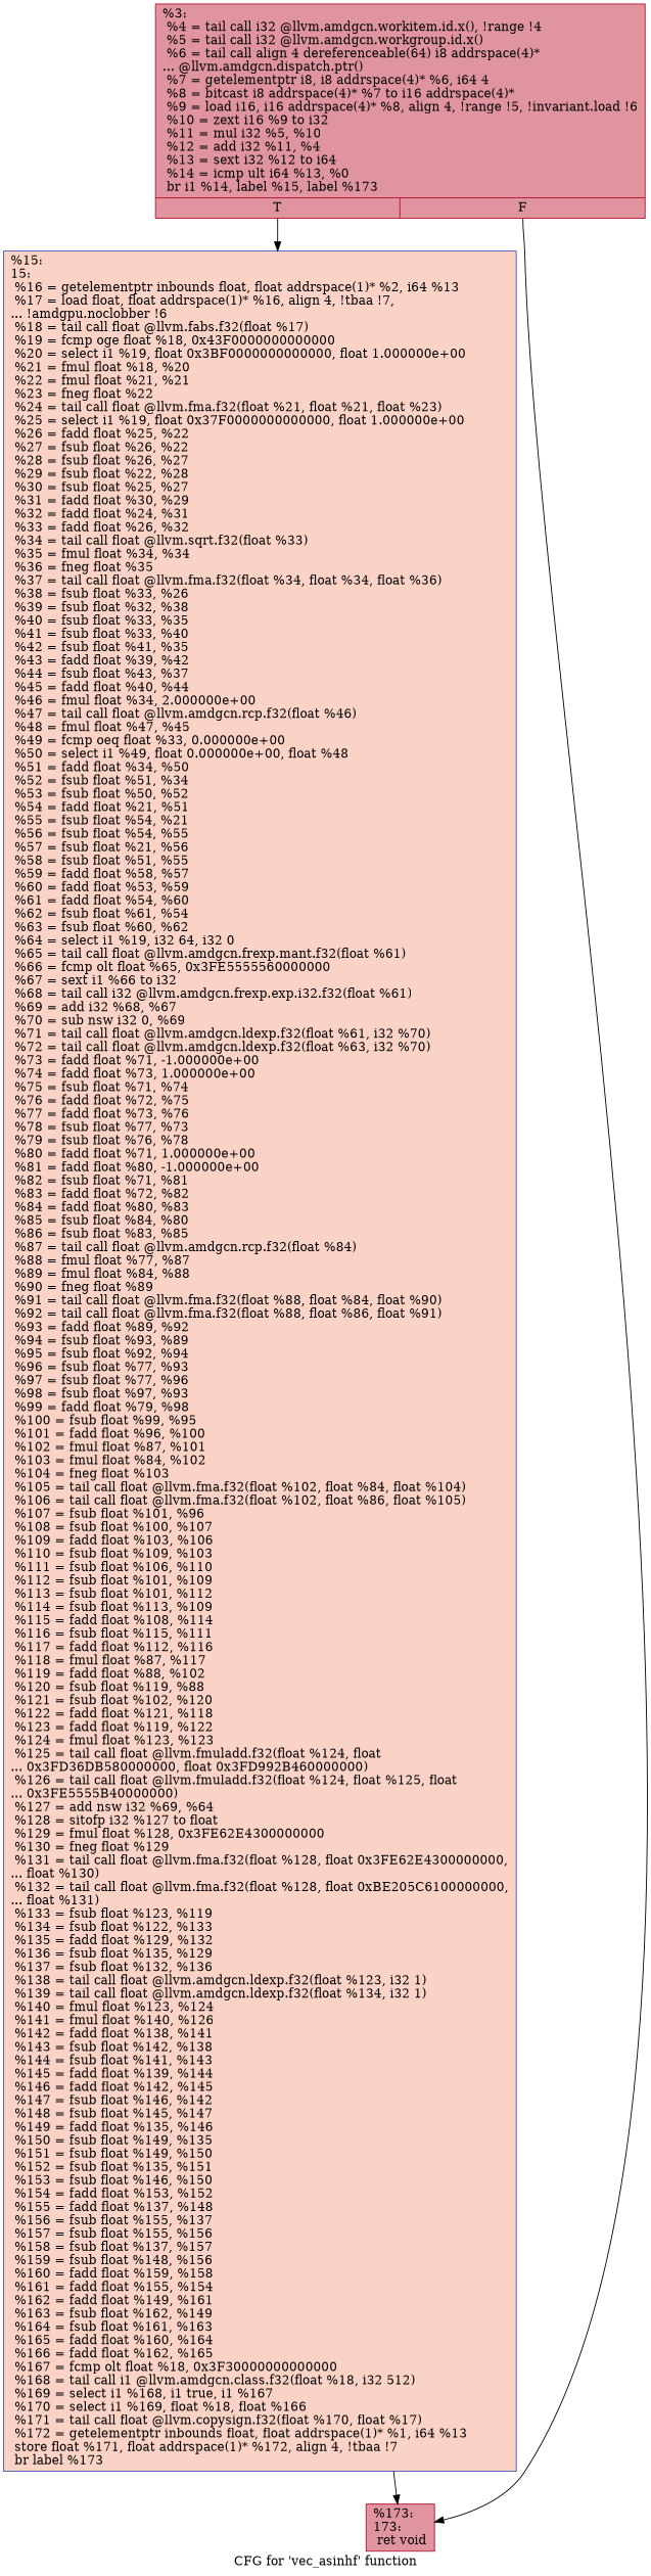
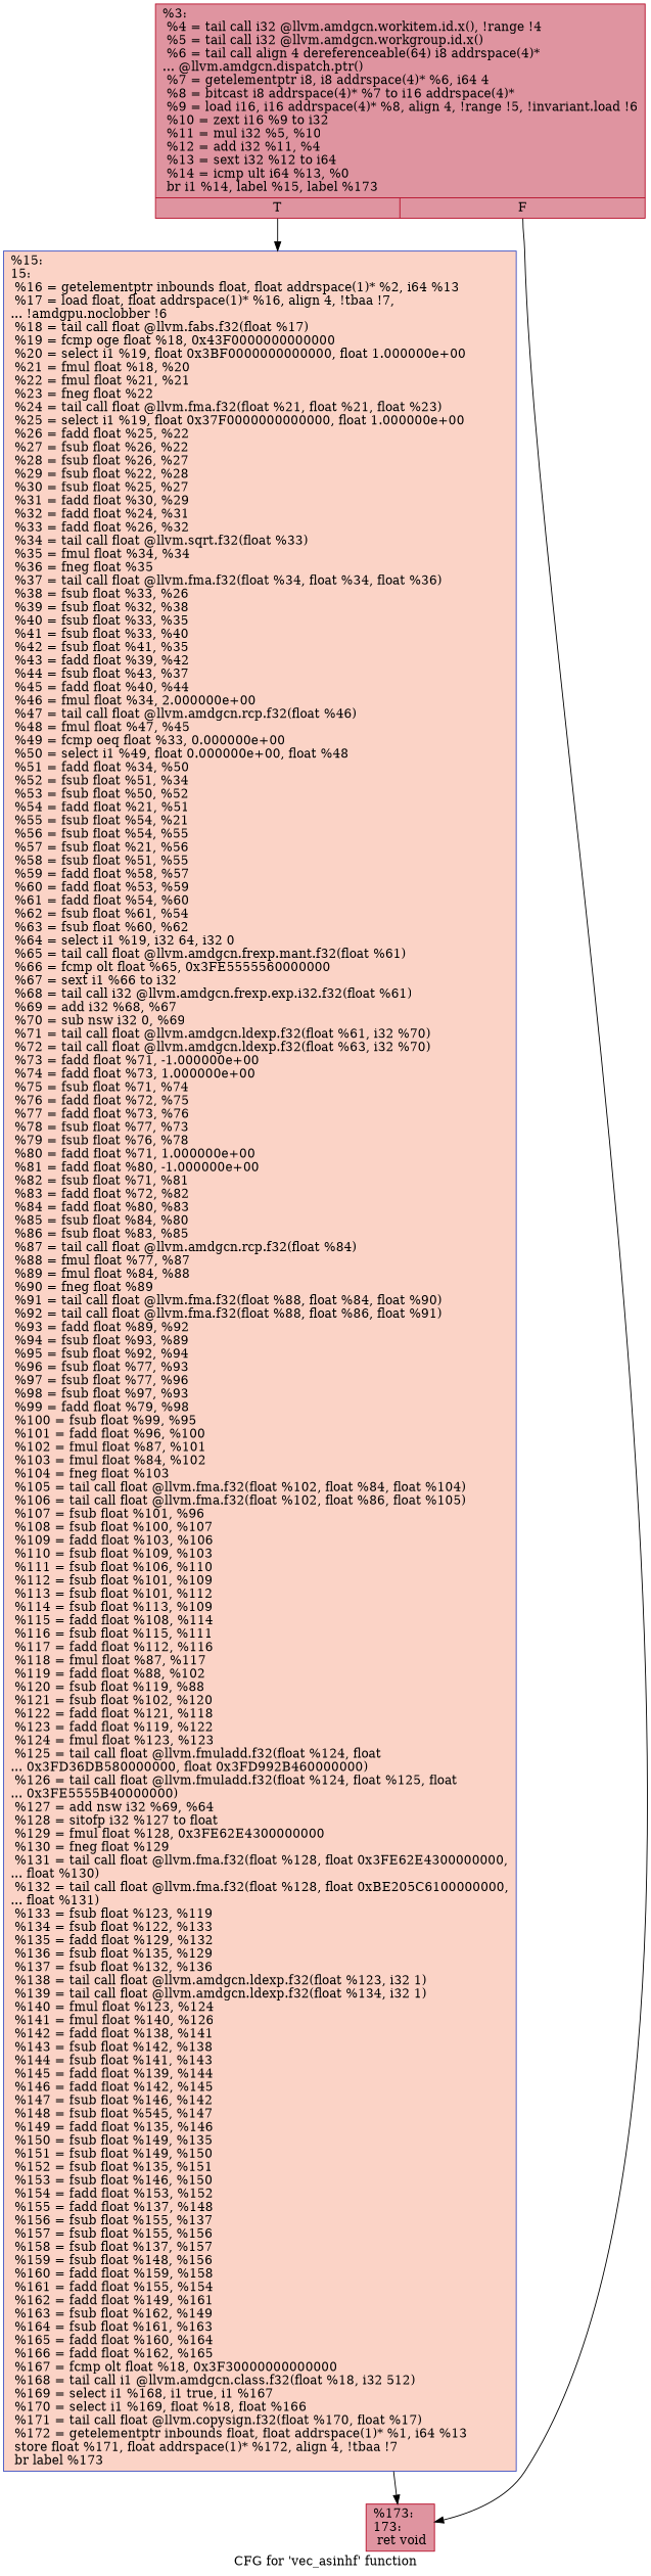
  digraph {
    label="CFG for 'vec_asinhf' function"
    node [color="#b70d28ff" fillcolor="#b70d2870" shape=record style=filled]
    n1 [label="{%3:\l  %4 = tail call i32 @llvm.amdgcn.workitem.id.x(), !range !4\l  %5 = tail call i32 @llvm.amdgcn.workgroup.id.x()\l  %6 = tail call align 4 dereferenceable(64) i8 addrspace(4)*\l... @llvm.amdgcn.dispatch.ptr()\l  %7 = getelementptr i8, i8 addrspace(4)* %6, i64 4\l  %8 = bitcast i8 addrspace(4)* %7 to i16 addrspace(4)*\l  %9 = load i16, i16 addrspace(4)* %8, align 4, !range !5, !invariant.load !6\l  %10 = zext i16 %9 to i32\l  %11 = mul i32 %5, %10\l  %12 = add i32 %11, %4\l  %13 = sext i32 %12 to i64\l  %14 = icmp ult i64 %13, %0\l  br i1 %14, label %15, label %173\l|{<s0>T|<s1>F}}"]
-   n2 [color="#3d50c3ff" fillcolor="#f59c7d70" label="{%15:\l15:                                               \l  %16 = getelementptr inbounds float, float addrspace(1)* %2, i64 %13\l  %17 = load float, float addrspace(1)* %16, align 4, !tbaa !7,\l... !amdgpu.noclobber !6\l  %18 = tail call float @llvm.fabs.f32(float %17)\l  %19 = fcmp oge float %18, 0x43F0000000000000\l  %20 = select i1 %19, float 0x3BF0000000000000, float 1.000000e+00\l  %21 = fmul float %18, %20\l  %22 = fmul float %21, %21\l  %23 = fneg float %22\l  %24 = tail call float @llvm.fma.f32(float %21, float %21, float %23)\l  %25 = select i1 %19, float 0x37F0000000000000, float 1.000000e+00\l  %26 = fadd float %25, %22\l  %27 = fsub float %26, %22\l  %28 = fsub float %26, %27\l  %29 = fsub float %22, %28\l  %30 = fsub float %25, %27\l  %31 = fadd float %30, %29\l  %32 = fadd float %24, %31\l  %33 = fadd float %26, %32\l  %34 = tail call float @llvm.sqrt.f32(float %33)\l  %35 = fmul float %34, %34\l  %36 = fneg float %35\l  %37 = tail call float @llvm.fma.f32(float %34, float %34, float %36)\l  %38 = fsub float %33, %26\l  %39 = fsub float %32, %38\l  %40 = fsub float %33, %35\l  %41 = fsub float %33, %40\l  %42 = fsub float %41, %35\l  %43 = fadd float %39, %42\l  %44 = fsub float %43, %37\l  %45 = fadd float %40, %44\l  %46 = fmul float %34, 2.000000e+00\l  %47 = tail call float @llvm.amdgcn.rcp.f32(float %46)\l  %48 = fmul float %47, %45\l  %49 = fcmp oeq float %33, 0.000000e+00\l  %50 = select i1 %49, float 0.000000e+00, float %48\l  %51 = fadd float %34, %50\l  %52 = fsub float %51, %34\l  %53 = fsub float %50, %52\l  %54 = fadd float %21, %51\l  %55 = fsub float %54, %21\l  %56 = fsub float %54, %55\l  %57 = fsub float %21, %56\l  %58 = fsub float %51, %55\l  %59 = fadd float %58, %57\l  %60 = fadd float %53, %59\l  %61 = fadd float %54, %60\l  %62 = fsub float %61, %54\l  %63 = fsub float %60, %62\l  %64 = select i1 %19, i32 64, i32 0\l  %65 = tail call float @llvm.amdgcn.frexp.mant.f32(float %61)\l  %66 = fcmp olt float %65, 0x3FE5555560000000\l  %67 = sext i1 %66 to i32\l  %68 = tail call i32 @llvm.amdgcn.frexp.exp.i32.f32(float %61)\l  %69 = add i32 %68, %67\l  %70 = sub nsw i32 0, %69\l  %71 = tail call float @llvm.amdgcn.ldexp.f32(float %61, i32 %70)\l  %72 = tail call float @llvm.amdgcn.ldexp.f32(float %63, i32 %70)\l  %73 = fadd float %71, -1.000000e+00\l  %74 = fadd float %73, 1.000000e+00\l  %75 = fsub float %71, %74\l  %76 = fadd float %72, %75\l  %77 = fadd float %73, %76\l  %78 = fsub float %77, %73\l  %79 = fsub float %76, %78\l  %80 = fadd float %71, 1.000000e+00\l  %81 = fadd float %80, -1.000000e+00\l  %82 = fsub float %71, %81\l  %83 = fadd float %72, %82\l  %84 = fadd float %80, %83\l  %85 = fsub float %84, %80\l  %86 = fsub float %83, %85\l  %87 = tail call float @llvm.amdgcn.rcp.f32(float %84)\l  %88 = fmul float %77, %87\l  %89 = fmul float %84, %88\l  %90 = fneg float %89\l  %91 = tail call float @llvm.fma.f32(float %88, float %84, float %90)\l  %92 = tail call float @llvm.fma.f32(float %88, float %86, float %91)\l  %93 = fadd float %89, %92\l  %94 = fsub float %93, %89\l  %95 = fsub float %92, %94\l  %96 = fsub float %77, %93\l  %97 = fsub float %77, %96\l  %98 = fsub float %97, %93\l  %99 = fadd float %79, %98\l  %100 = fsub float %99, %95\l  %101 = fadd float %96, %100\l  %102 = fmul float %87, %101\l  %103 = fmul float %84, %102\l  %104 = fneg float %103\l  %105 = tail call float @llvm.fma.f32(float %102, float %84, float %104)\l  %106 = tail call float @llvm.fma.f32(float %102, float %86, float %105)\l  %107 = fsub float %101, %96\l  %108 = fsub float %100, %107\l  %109 = fadd float %103, %106\l  %110 = fsub float %109, %103\l  %111 = fsub float %106, %110\l  %112 = fsub float %101, %109\l  %113 = fsub float %101, %112\l  %114 = fsub float %113, %109\l  %115 = fadd float %108, %114\l  %116 = fsub float %115, %111\l  %117 = fadd float %112, %116\l  %118 = fmul float %87, %117\l  %119 = fadd float %88, %102\l  %120 = fsub float %119, %88\l  %121 = fsub float %102, %120\l  %122 = fadd float %121, %118\l  %123 = fadd float %119, %122\l  %124 = fmul float %123, %123\l  %125 = tail call float @llvm.fmuladd.f32(float %124, float\l... 0x3FD36DB580000000, float 0x3FD992B460000000)\l  %126 = tail call float @llvm.fmuladd.f32(float %124, float %125, float\l... 0x3FE5555B40000000)\l  %127 = add nsw i32 %69, %64\l  %128 = sitofp i32 %127 to float\l  %129 = fmul float %128, 0x3FE62E4300000000\l  %130 = fneg float %129\l  %131 = tail call float @llvm.fma.f32(float %128, float 0x3FE62E4300000000,\l... float %130)\l  %132 = tail call float @llvm.fma.f32(float %128, float 0xBE205C6100000000,\l... float %131)\l  %133 = fsub float %123, %119\l  %134 = fsub float %122, %133\l  %135 = fadd float %129, %132\l  %136 = fsub float %135, %129\l  %137 = fsub float %132, %136\l  %138 = tail call float @llvm.amdgcn.ldexp.f32(float %123, i32 1)\l  %139 = tail call float @llvm.amdgcn.ldexp.f32(float %134, i32 1)\l  %140 = fmul float %123, %124\l  %141 = fmul float %140, %126\l  %142 = fadd float %138, %141\l  %143 = fsub float %142, %138\l  %144 = fsub float %141, %143\l  %145 = fadd float %139, %144\l  %146 = fadd float %142, %145\l  %147 = fsub float %146, %142\l  %148 = fsub float %145, %147\l  %149 = fadd float %135, %146\l  %150 = fsub float %149, %135\l  %151 = fsub float %149, %150\l  %152 = fsub float %135, %151\l  %153 = fsub float %146, %150\l  %154 = fadd float %153, %152\l  %155 = fadd float %137, %148\l  %156 = fsub float %155, %137\l  %157 = fsub float %155, %156\l  %158 = fsub float %137, %157\l  %159 = fsub float %148, %156\l  %160 = fadd float %159, %158\l  %161 = fadd float %155, %154\l  %162 = fadd float %149, %161\l  %163 = fsub float %162, %149\l  %164 = fsub float %161, %163\l  %165 = fadd float %160, %164\l  %166 = fadd float %162, %165\l  %167 = fcmp olt float %18, 0x3F30000000000000\l  %168 = tail call i1 @llvm.amdgcn.class.f32(float %18, i32 512)\l  %169 = select i1 %168, i1 true, i1 %167\l  %170 = select i1 %169, float %18, float %166\l  %171 = tail call float @llvm.copysign.f32(float %170, float %17)\l  %172 = getelementptr inbounds float, float addrspace(1)* %1, i64 %13\l  store float %171, float addrspace(1)* %172, align 4, !tbaa !7\l  br label %173\l}"]
+   n2 [color="#3d50c3ff" fillcolor="#f59c7d70" label="{%15:\l15:                                               \l  %16 = getelementptr inbounds float, float addrspace(1)* %2, i64 %13\l  %17 = load float, float addrspace(1)* %16, align 4, !tbaa !7,\l... !amdgpu.noclobber !6\l  %18 = tail call float @llvm.fabs.f32(float %17)\l  %19 = fcmp oge float %18, 0x43F0000000000000\l  %20 = select i1 %19, float 0x3BF0000000000000, float 1.000000e+00\l  %21 = fmul float %18, %20\l  %22 = fmul float %21, %21\l  %23 = fneg float %22\l  %24 = tail call float @llvm.fma.f32(float %21, float %21, float %23)\l  %25 = select i1 %19, float 0x37F0000000000000, float 1.000000e+00\l  %26 = fadd float %25, %22\l  %27 = fsub float %26, %22\l  %28 = fsub float %26, %27\l  %29 = fsub float %22, %28\l  %30 = fsub float %25, %27\l  %31 = fadd float %30, %29\l  %32 = fadd float %24, %31\l  %33 = fadd float %26, %32\l  %34 = tail call float @llvm.sqrt.f32(float %33)\l  %35 = fmul float %34, %34\l  %36 = fneg float %35\l  %37 = tail call float @llvm.fma.f32(float %34, float %34, float %36)\l  %38 = fsub float %33, %26\l  %39 = fsub float %32, %38\l  %40 = fsub float %33, %35\l  %41 = fsub float %33, %40\l  %42 = fsub float %41, %35\l  %43 = fadd float %39, %42\l  %44 = fsub float %43, %37\l  %45 = fadd float %40, %44\l  %46 = fmul float %34, 2.000000e+00\l  %47 = tail call float @llvm.amdgcn.rcp.f32(float %46)\l  %48 = fmul float %47, %45\l  %49 = fcmp oeq float %33, 0.000000e+00\l  %50 = select i1 %49, float 0.000000e+00, float %48\l  %51 = fadd float %34, %50\l  %52 = fsub float %51, %34\l  %53 = fsub float %50, %52\l  %54 = fadd float %21, %51\l  %55 = fsub float %54, %21\l  %56 = fsub float %54, %55\l  %57 = fsub float %21, %56\l  %58 = fsub float %51, %55\l  %59 = fadd float %58, %57\l  %60 = fadd float %53, %59\l  %61 = fadd float %54, %60\l  %62 = fsub float %61, %54\l  %63 = fsub float %60, %62\l  %64 = select i1 %19, i32 64, i32 0\l  %65 = tail call float @llvm.amdgcn.frexp.mant.f32(float %61)\l  %66 = fcmp olt float %65, 0x3FE5555560000000\l  %67 = sext i1 %66 to i32\l  %68 = tail call i32 @llvm.amdgcn.frexp.exp.i32.f32(float %61)\l  %69 = add i32 %68, %67\l  %70 = sub nsw i32 0, %69\l  %71 = tail call float @llvm.amdgcn.ldexp.f32(float %61, i32 %70)\l  %72 = tail call float @llvm.amdgcn.ldexp.f32(float %63, i32 %70)\l  %73 = fadd float %71, -1.000000e+00\l  %74 = fadd float %73, 1.000000e+00\l  %75 = fsub float %71, %74\l  %76 = fadd float %72, %75\l  %77 = fadd float %73, %76\l  %78 = fsub float %77, %73\l  %79 = fsub float %76, %78\l  %80 = fadd float %71, 1.000000e+00\l  %81 = fadd float %80, -1.000000e+00\l  %82 = fsub float %71, %81\l  %83 = fadd float %72, %82\l  %84 = fadd float %80, %83\l  %85 = fsub float %84, %80\l  %86 = fsub float %83, %85\l  %87 = tail call float @llvm.amdgcn.rcp.f32(float %84)\l  %88 = fmul float %77, %87\l  %89 = fmul float %84, %88\l  %90 = fneg float %89\l  %91 = tail call float @llvm.fma.f32(float %88, float %84, float %90)\l  %92 = tail call float @llvm.fma.f32(float %88, float %86, float %91)\l  %93 = fadd float %89, %92\l  %94 = fsub float %93, %89\l  %95 = fsub float %92, %94\l  %96 = fsub float %77, %93\l  %97 = fsub float %77, %96\l  %98 = fsub float %97, %93\l  %99 = fadd float %79, %98\l  %100 = fsub float %99, %95\l  %101 = fadd float %96, %100\l  %102 = fmul float %87, %101\l  %103 = fmul float %84, %102\l  %104 = fneg float %103\l  %105 = tail call float @llvm.fma.f32(float %102, float %84, float %104)\l  %106 = tail call float @llvm.fma.f32(float %102, float %86, float %105)\l  %107 = fsub float %101, %96\l  %108 = fsub float %100, %107\l  %109 = fadd float %103, %106\l  %110 = fsub float %109, %103\l  %111 = fsub float %106, %110\l  %112 = fsub float %101, %109\l  %113 = fsub float %101, %112\l  %114 = fsub float %113, %109\l  %115 = fadd float %108, %114\l  %116 = fsub float %115, %111\l  %117 = fadd float %112, %116\l  %118 = fmul float %87, %117\l  %119 = fadd float %88, %102\l  %120 = fsub float %119, %88\l  %121 = fsub float %102, %120\l  %122 = fadd float %121, %118\l  %123 = fadd float %119, %122\l  %124 = fmul float %123, %123\l  %125 = tail call float @llvm.fmuladd.f32(float %124, float\l... 0x3FD36DB580000000, float 0x3FD992B460000000)\l  %126 = tail call float @llvm.fmuladd.f32(float %124, float %125, float\l... 0x3FE5555B40000000)\l  %127 = add nsw i32 %69, %64\l  %128 = sitofp i32 %127 to float\l  %129 = fmul float %128, 0x3FE62E4300000000\l  %130 = fneg float %129\l  %131 = tail call float @llvm.fma.f32(float %128, float 0x3FE62E4300000000,\l... float %130)\l  %132 = tail call float @llvm.fma.f32(float %128, float 0xBE205C6100000000,\l... float %131)\l  %133 = fsub float %123, %119\l  %134 = fsub float %122, %133\l  %135 = fadd float %129, %132\l  %136 = fsub float %135, %129\l  %137 = fsub float %132, %136\l  %138 = tail call float @llvm.amdgcn.ldexp.f32(float %123, i32 1)\l  %139 = tail call float @llvm.amdgcn.ldexp.f32(float %134, i32 1)\l  %140 = fmul float %123, %124\l  %141 = fmul float %140, %126\l  %142 = fadd float %138, %141\l  %143 = fsub float %142, %138\l  %144 = fsub float %141, %143\l  %145 = fadd float %139, %144\l  %146 = fadd float %142, %145\l  %147 = fsub float %146, %142\l  %148 = fsub float %545, %147\l  %149 = fadd float %135, %146\l  %150 = fsub float %149, %135\l  %151 = fsub float %149, %150\l  %152 = fsub float %135, %151\l  %153 = fsub float %146, %150\l  %154 = fadd float %153, %152\l  %155 = fadd float %137, %148\l  %156 = fsub float %155, %137\l  %157 = fsub float %155, %156\l  %158 = fsub float %137, %157\l  %159 = fsub float %148, %156\l  %160 = fadd float %159, %158\l  %161 = fadd float %155, %154\l  %162 = fadd float %149, %161\l  %163 = fsub float %162, %149\l  %164 = fsub float %161, %163\l  %165 = fadd float %160, %164\l  %166 = fadd float %162, %165\l  %167 = fcmp olt float %18, 0x3F30000000000000\l  %168 = tail call i1 @llvm.amdgcn.class.f32(float %18, i32 512)\l  %169 = select i1 %168, i1 true, i1 %167\l  %170 = select i1 %169, float %18, float %166\l  %171 = tail call float @llvm.copysign.f32(float %170, float %17)\l  %172 = getelementptr inbounds float, float addrspace(1)* %1, i64 %13\l  store float %171, float addrspace(1)* %172, align 4, !tbaa !7\l  br label %173\l}"]
    n3 [label="{%173:\l173:                                              \l  ret void\l}"]
    n1 -> n2 [tailport=s0]
    n1 -> n3 [tailport=s1]
    n2 -> n3
  }
